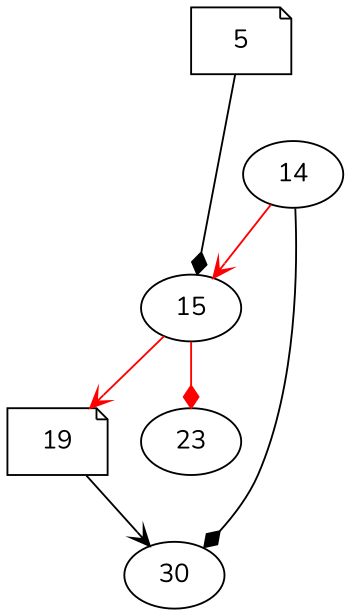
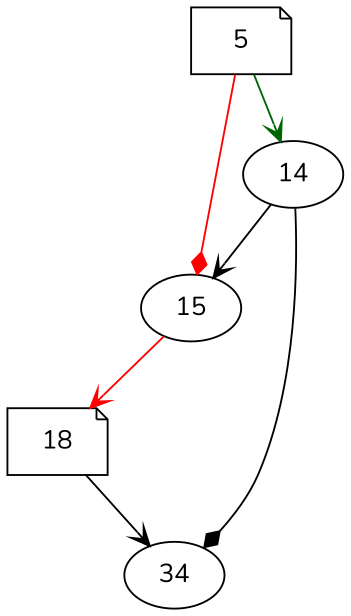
  strict digraph {
    fontname=Nunito
    node [fontname=Nunito shape=ellipse]
    edge [arrowhead=vee fontname=Nunito]
    5 [entry=true shape=note]
    14
    15
-   30
-   18 [shape=note label=19]
-   23
-   5 -> 15 [arrowhead=diamond color=black cond=false]
-   14 -> 15 [color=red]
+   30 [label=34]
+   18 [shape=note]
+   5 -> 14 [color=darkgreen cond=true]
+   5 -> 15 [arrowhead=diamond color=red cond=false]
+   14 -> 15
    14 -> 30 [arrowhead=diamond]
    15 -> 18 [color=red cond=true]
-   15 -> 23 [arrowhead=diamond color=red cond=false]
    18 -> 30
  }
